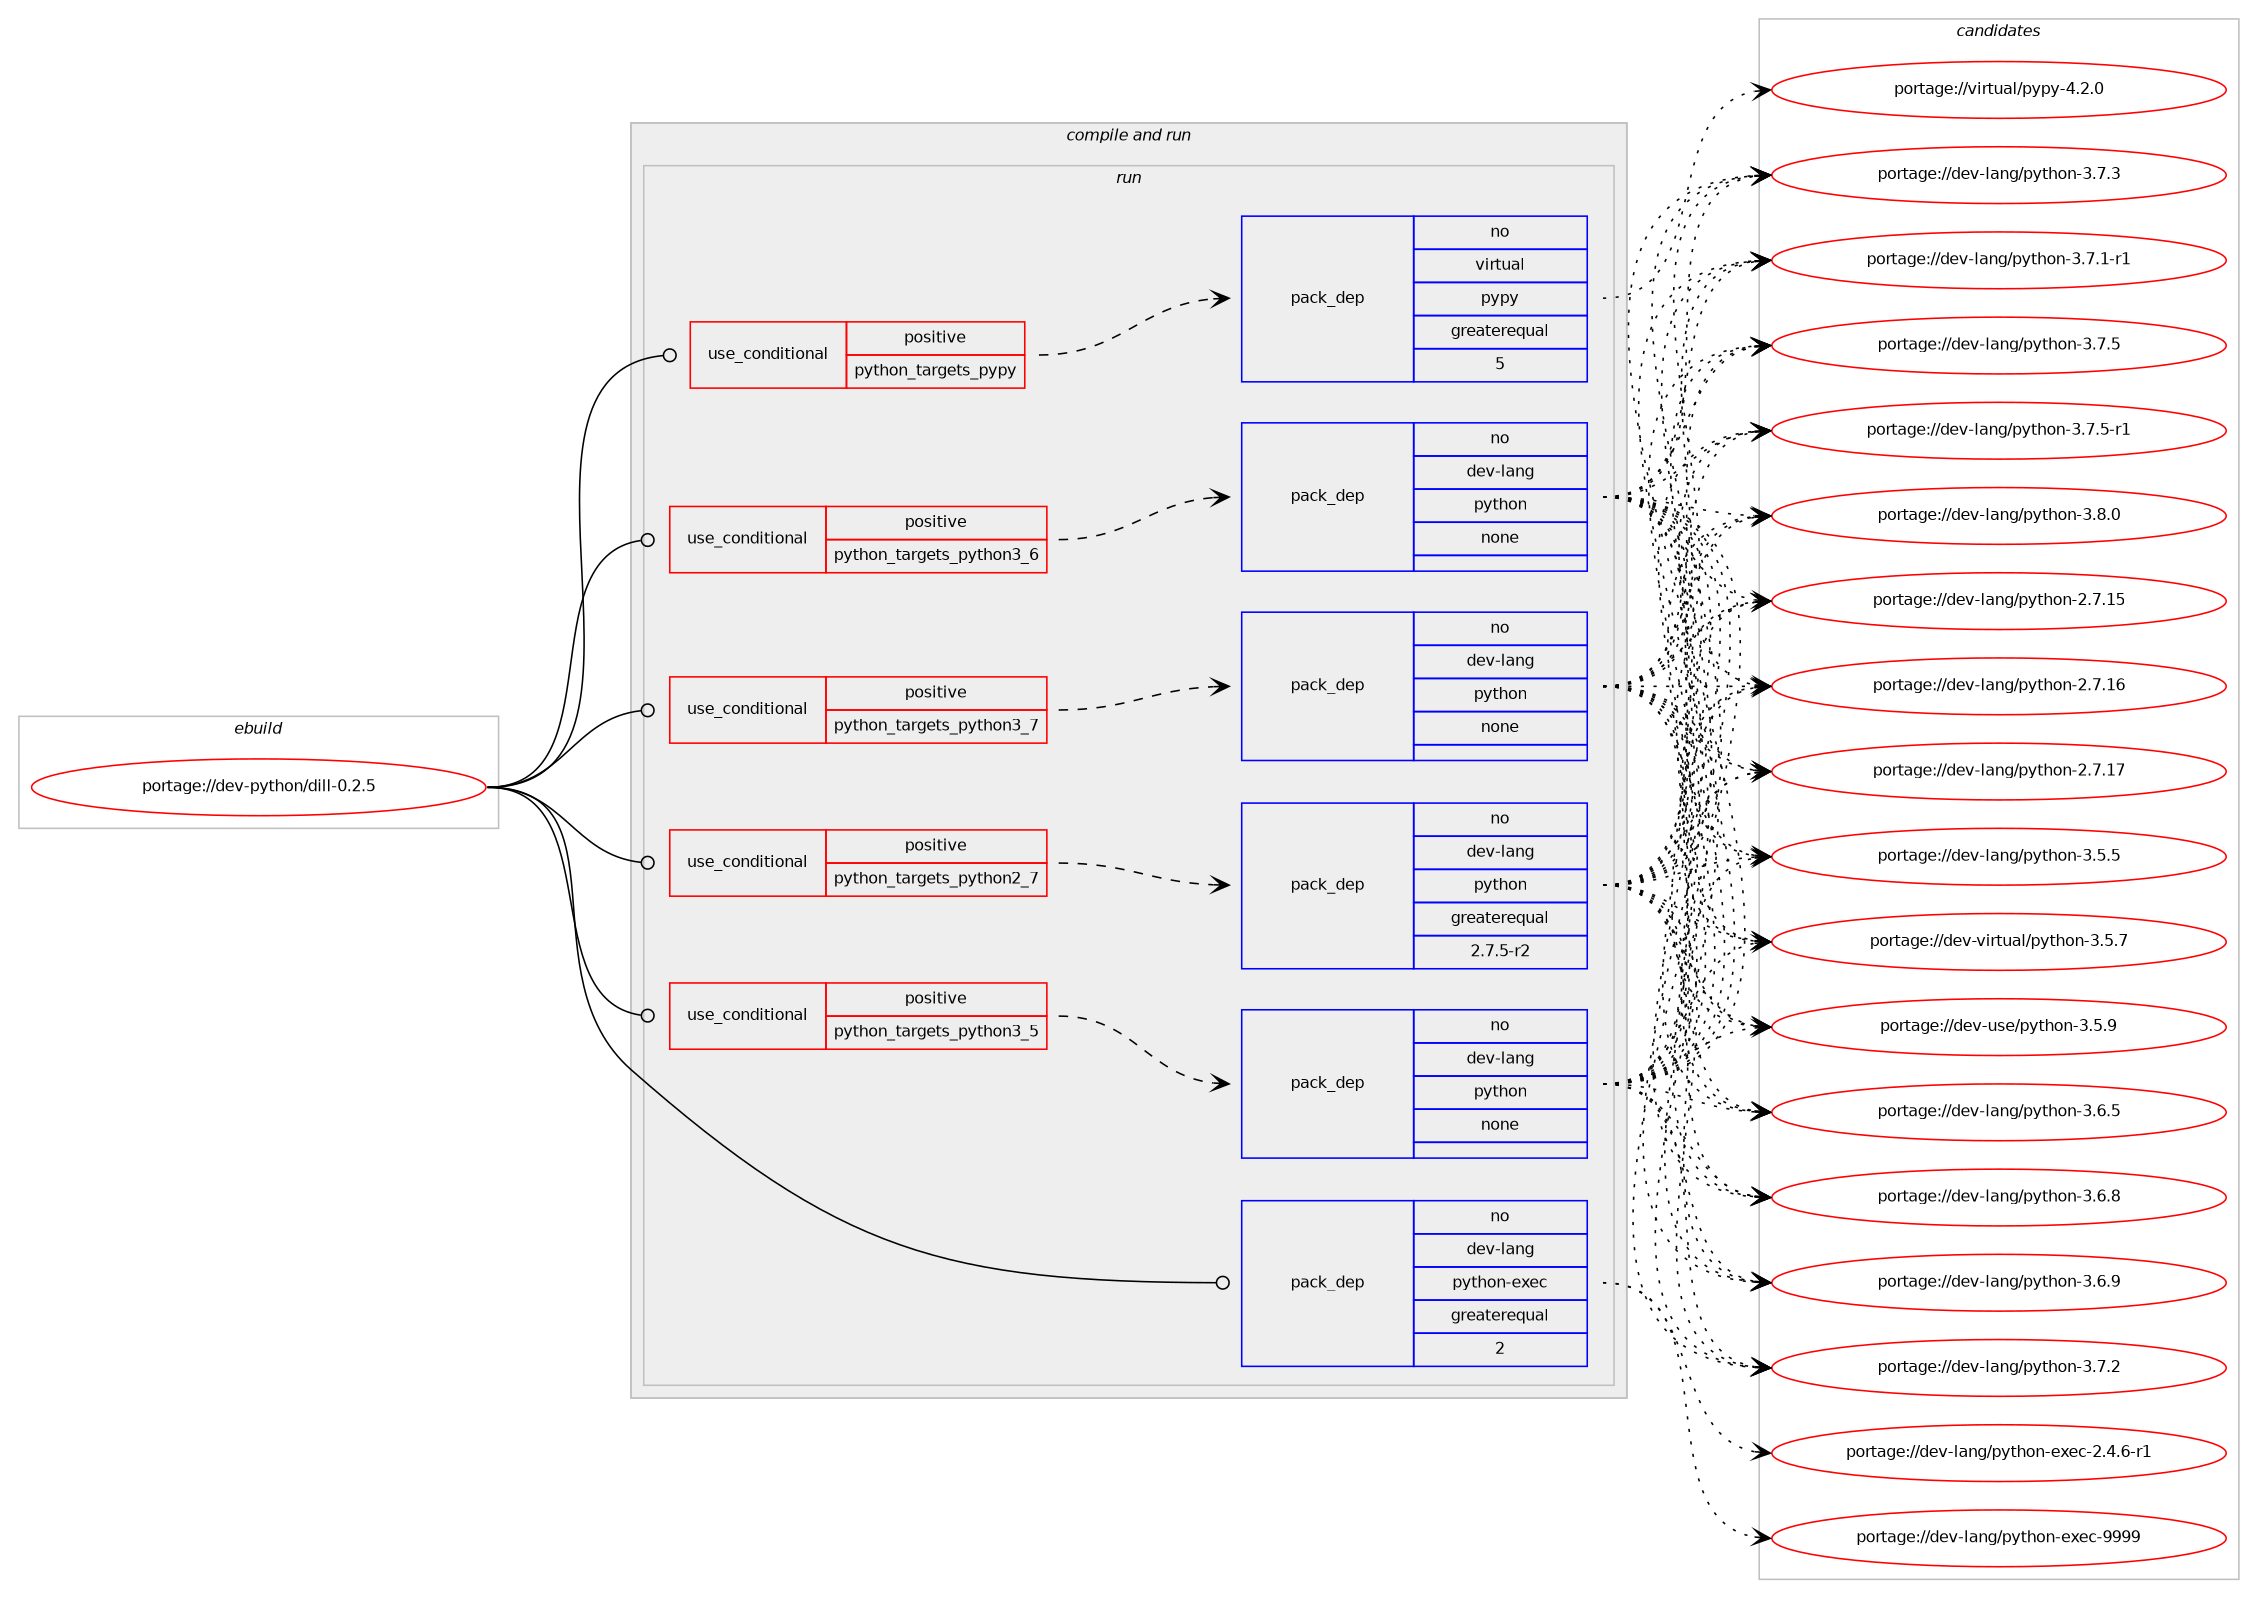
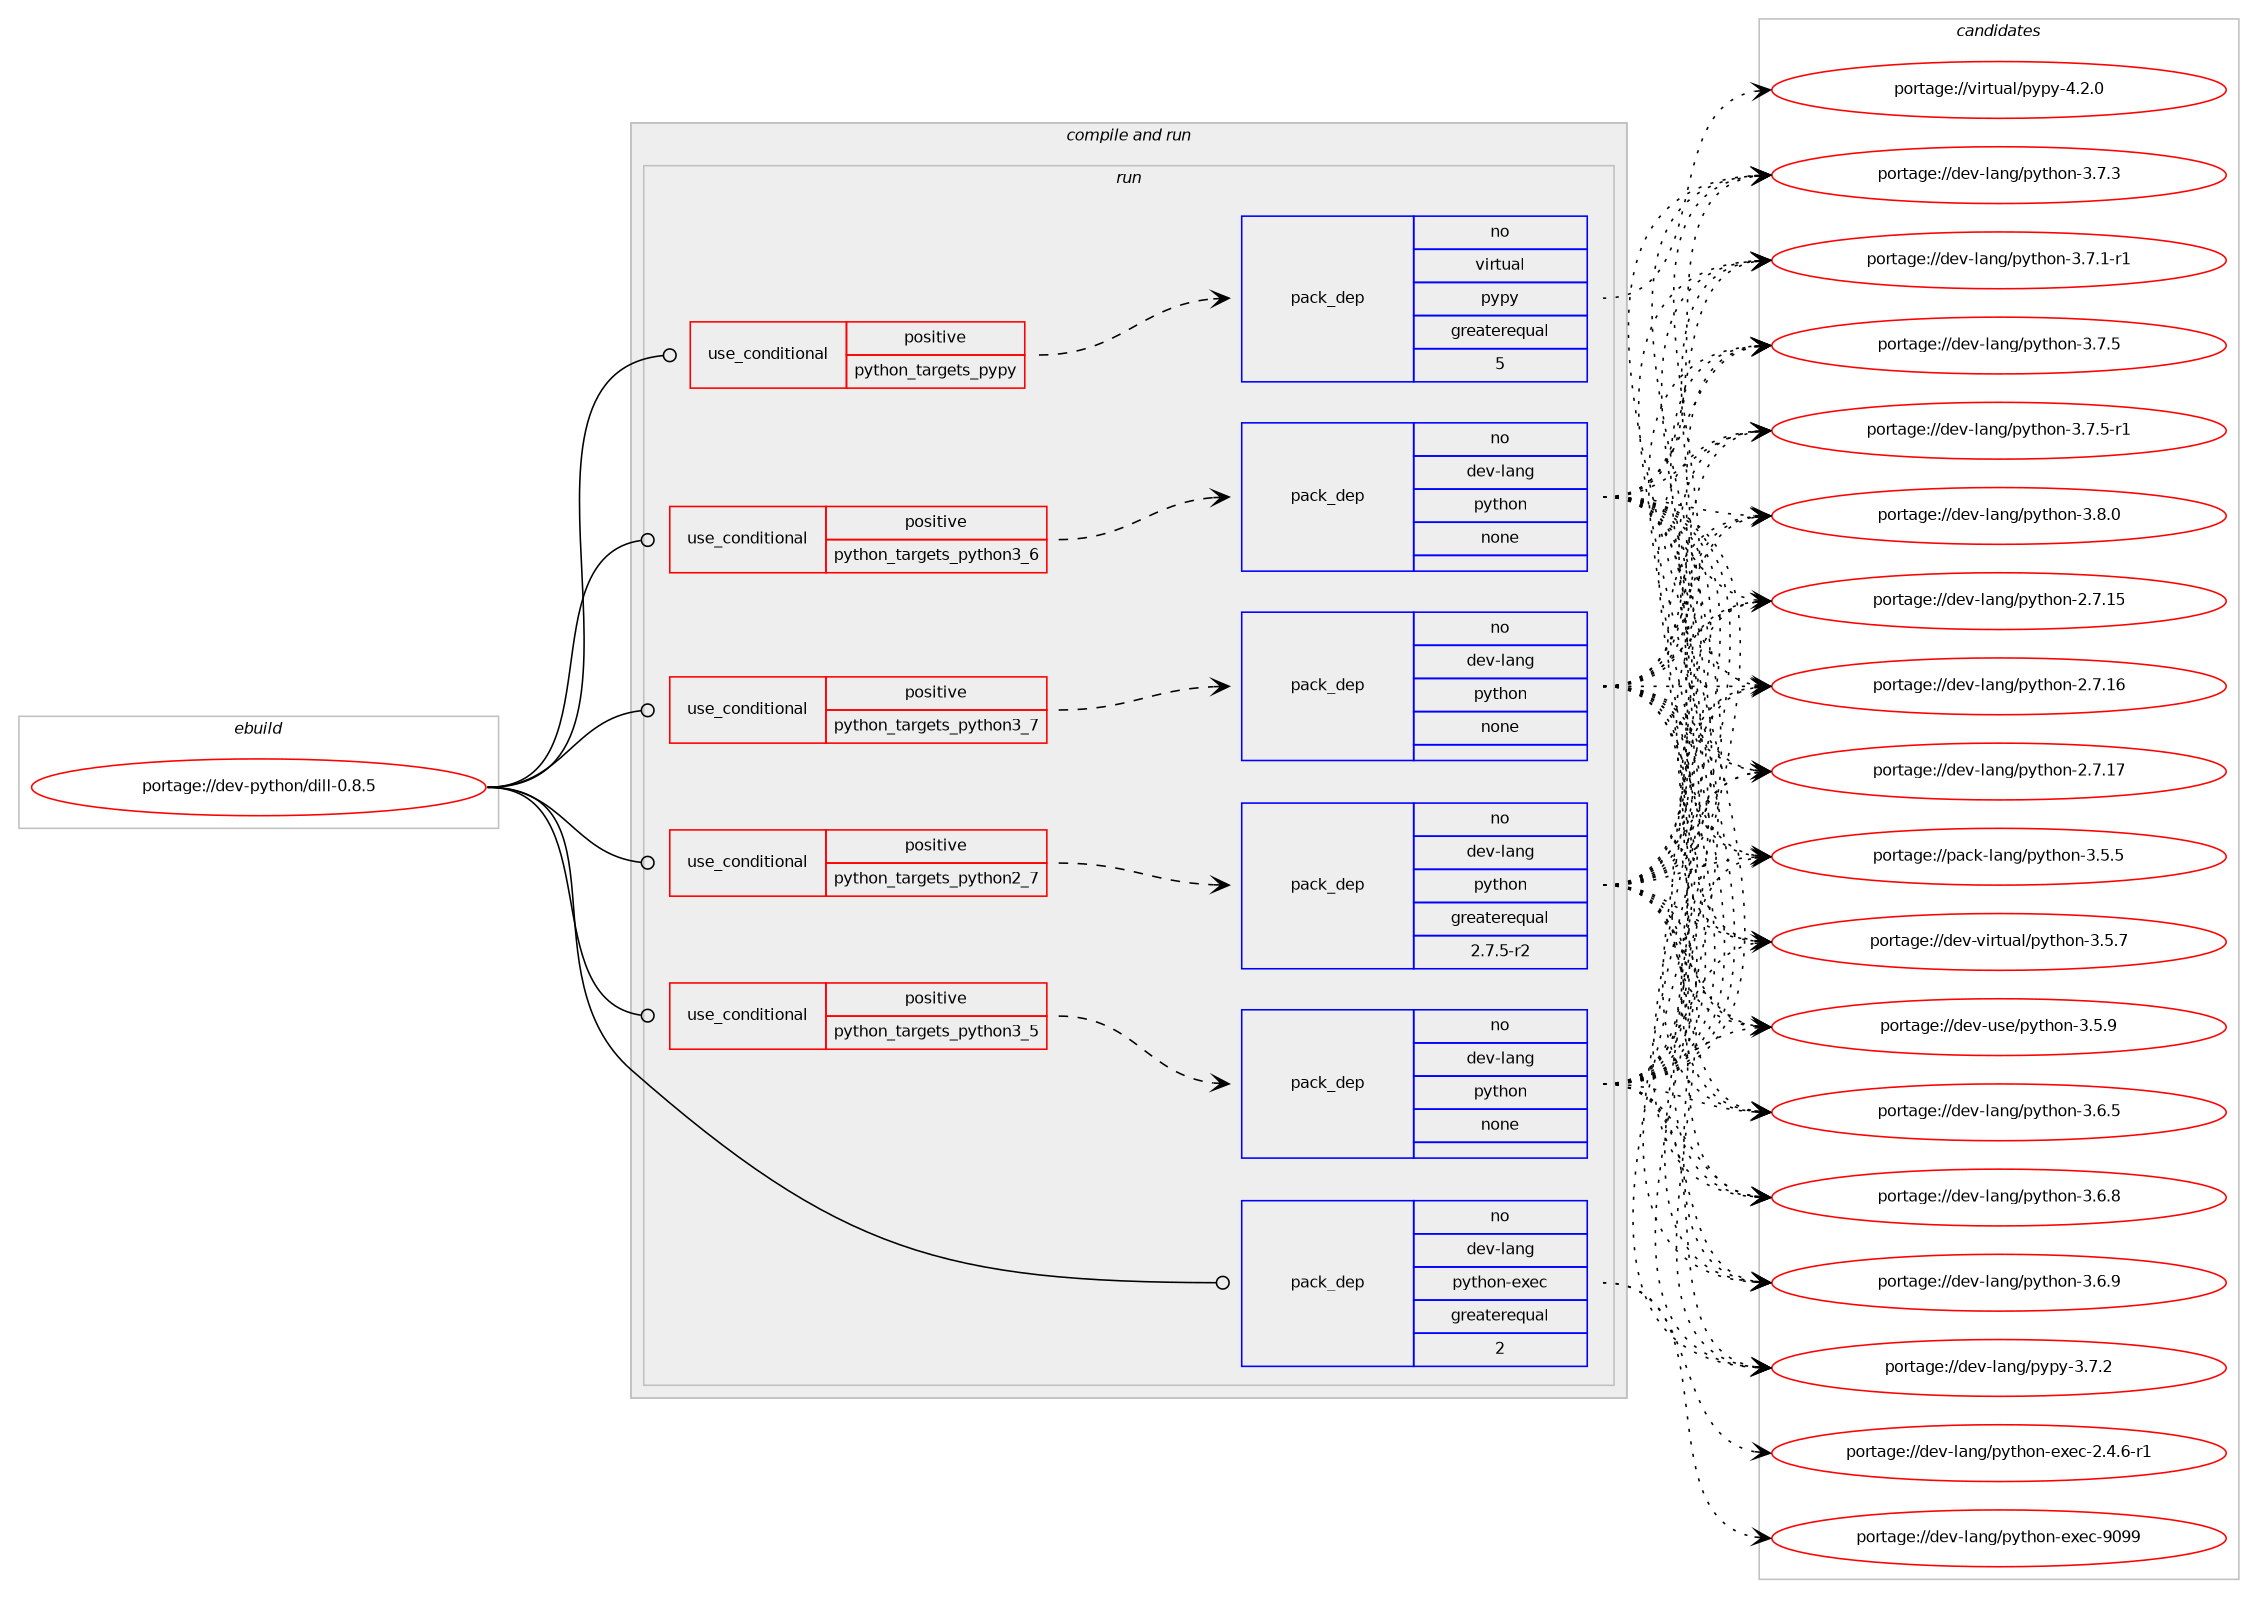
  digraph {
    compound=true
    concentrate=true
    fontname=Helvetica
    fontsize=10
    newrank=true
    rankdir=LR
    ranksep=1.5
    node [color=red fontname=Helvetica fontsize=10]
    edge [arrowhead=vee headport=w style=dotted tailport=e weight=100]
-   n1 [label="portage://dev-python/dill-0.2.5" width=4]
+   n1 [label="portage://dev-python/dill-0.8.5" width=4]
    n2 [color=blue label=<<TABLE BORDER="0" CELLBORDER="1" CELLSPACING="0" CELLPADDING="4" WIDTH="220"><TR><TD ROWSPAN="6" CELLPADDING="30">pack_dep</TD></TR><TR><TD WIDTH="110">no</TD></TR><TR><TD>virtual</TD></TR><TR><TD>pypy</TD></TR><TR><TD>greaterequal</TD></TR><TR><TD>5</TD></TR></TABLE>> shape=none]
    n3 [label=<<TABLE BORDER="0" CELLBORDER="1" CELLSPACING="0" CELLPADDING="4"><TR><TD ROWSPAN="3" CELLPADDING="10">use_conditional</TD></TR><TR><TD>positive</TD></TR><TR><TD>python_targets_pypy</TD></TR></TABLE>> shape=none]
    n4 [color=blue label=<<TABLE BORDER="0" CELLBORDER="1" CELLSPACING="0" CELLPADDING="4" WIDTH="220"><TR><TD ROWSPAN="6" CELLPADDING="30">pack_dep</TD></TR><TR><TD WIDTH="110">no</TD></TR><TR><TD>dev-lang</TD></TR><TR><TD>python</TD></TR><TR><TD>greaterequal</TD></TR><TR><TD>2.7.5-r2</TD></TR></TABLE>> shape=none]
    n5 [label=<<TABLE BORDER="0" CELLBORDER="1" CELLSPACING="0" CELLPADDING="4"><TR><TD ROWSPAN="3" CELLPADDING="10">use_conditional</TD></TR><TR><TD>positive</TD></TR><TR><TD>python_targets_python2_7</TD></TR></TABLE>> shape=none]
    n6 [color=blue label=<<TABLE BORDER="0" CELLBORDER="1" CELLSPACING="0" CELLPADDING="4" WIDTH="220"><TR><TD ROWSPAN="6" CELLPADDING="30">pack_dep</TD></TR><TR><TD WIDTH="110">no</TD></TR><TR><TD>dev-lang</TD></TR><TR><TD>python</TD></TR><TR><TD>none</TD></TR><TR><TD></TD></TR></TABLE>> shape=none]
    n7 [label=<<TABLE BORDER="0" CELLBORDER="1" CELLSPACING="0" CELLPADDING="4"><TR><TD ROWSPAN="3" CELLPADDING="10">use_conditional</TD></TR><TR><TD>positive</TD></TR><TR><TD>python_targets_python3_5</TD></TR></TABLE>> shape=none]
    n8 [color=blue label=<<TABLE BORDER="0" CELLBORDER="1" CELLSPACING="0" CELLPADDING="4" WIDTH="220"><TR><TD ROWSPAN="6" CELLPADDING="30">pack_dep</TD></TR><TR><TD WIDTH="110">no</TD></TR><TR><TD>dev-lang</TD></TR><TR><TD>python</TD></TR><TR><TD>none</TD></TR><TR><TD></TD></TR></TABLE>> shape=none]
    n9 [label=<<TABLE BORDER="0" CELLBORDER="1" CELLSPACING="0" CELLPADDING="4"><TR><TD ROWSPAN="3" CELLPADDING="10">use_conditional</TD></TR><TR><TD>positive</TD></TR><TR><TD>python_targets_python3_6</TD></TR></TABLE>> shape=none]
    n10 [color=blue label=<<TABLE BORDER="0" CELLBORDER="1" CELLSPACING="0" CELLPADDING="4" WIDTH="220"><TR><TD ROWSPAN="6" CELLPADDING="30">pack_dep</TD></TR><TR><TD WIDTH="110">no</TD></TR><TR><TD>dev-lang</TD></TR><TR><TD>python</TD></TR><TR><TD>none</TD></TR><TR><TD></TD></TR></TABLE>> shape=none]
    n11 [label=<<TABLE BORDER="0" CELLBORDER="1" CELLSPACING="0" CELLPADDING="4"><TR><TD ROWSPAN="3" CELLPADDING="10">use_conditional</TD></TR><TR><TD>positive</TD></TR><TR><TD>python_targets_python3_7</TD></TR></TABLE>> shape=none]
    n12 [color=blue label=<<TABLE BORDER="0" CELLBORDER="1" CELLSPACING="0" CELLPADDING="4" WIDTH="220"><TR><TD ROWSPAN="6" CELLPADDING="30">pack_dep</TD></TR><TR><TD WIDTH="110">no</TD></TR><TR><TD>dev-lang</TD></TR><TR><TD>python-exec</TD></TR><TR><TD>greaterequal</TD></TR><TR><TD>2</TD></TR></TABLE>> shape=none]
    n13 [label="portage://virtual/pypy-4.2.0" width=4]
    n14 [label="portage://dev-lang/python-2.7.15" width=4]
    n15 [label="portage://dev-lang/python-2.7.16" width=4]
    n16 [label="portage://dev-lang/python-2.7.17" width=4]
-   n17 [label="portage://dev-lang/python-3.5.5" width=4]
+   n17 [label="portage://pack-lang/python-3.5.5" width=4]
    n18 [label="portage://dev-virtual/python-3.5.7" width=4]
    n19 [label="portage://dev-use/python-3.5.9" width=4]
    n20 [label="portage://dev-lang/python-3.6.5" width=4]
    n21 [label="portage://dev-lang/python-3.6.8" width=4]
    n22 [label="portage://dev-lang/python-3.6.9" width=4]
-   n23 [label="portage://dev-lang/python-3.7.2" width=4]
+   n23 [label="portage://dev-lang/pypy-3.7.2" width=4]
    n24 [label="portage://dev-lang/python-3.7.3" width=4]
    n25 [label="portage://dev-lang/python-3.7.1-r1" width=4]
    n26 [label="portage://dev-lang/python-3.7.5" width=4]
    n27 [label="portage://dev-lang/python-3.7.5-r1" width=4]
    n28 [label="portage://dev-lang/python-3.8.0" width=4]
    n29 [label="portage://dev-lang/python-exec-2.4.6-r1" width=4]
-   n30 [label="portage://dev-lang/python-exec-9999" width=4]
+   n30 [label="portage://dev-lang/python-exec-9099" width=4]
    subgraph cluster_1 {
      color=gray
      label=<<i>ebuild</i>>
      rank=same
      n1
    }
    subgraph cluster_2 {
      color=gray
      label=<<i>dependencies</i>>
      subgraph cluster_3 {
        color=gray
        fillcolor="#eeeeee"
        label=<<i>compile</i>>
        style=filled
      }
      subgraph cluster_4 {
        color=gray
        fillcolor="#eeeeee"
        label=<<i>compile and run</i>>
        style=filled
      }
      subgraph cluster_5 {
        color=gray
        fillcolor="#eeeeee"
        label=<<i>run</i>>
        style=filled
        subgraph sub_6 {
          color=gray
          fillcolor="#eeeeee"
          label=<<i>run</i>>
          style=filled
          n3
          subgraph sub_7 {
            color=gray
            fillcolor="#eeeeee"
            label=<<i>run</i>>
            style=filled
            n2
          }
        }
        subgraph sub_8 {
          color=gray
          fillcolor="#eeeeee"
          label=<<i>run</i>>
          style=filled
          n5
          subgraph sub_9 {
            color=gray
            fillcolor="#eeeeee"
            label=<<i>run</i>>
            style=filled
            n4
          }
        }
        subgraph sub_10 {
          color=gray
          fillcolor="#eeeeee"
          label=<<i>run</i>>
          style=filled
          n7
          subgraph sub_11 {
            color=gray
            fillcolor="#eeeeee"
            label=<<i>run</i>>
            style=filled
            n6
          }
        }
        subgraph sub_12 {
          color=gray
          fillcolor="#eeeeee"
          label=<<i>run</i>>
          style=filled
          n9
          subgraph sub_13 {
            color=gray
            fillcolor="#eeeeee"
            label=<<i>run</i>>
            style=filled
            n8
          }
        }
        subgraph sub_14 {
          color=gray
          fillcolor="#eeeeee"
          label=<<i>run</i>>
          style=filled
          n11
          subgraph sub_15 {
            color=gray
            fillcolor="#eeeeee"
            label=<<i>run</i>>
            style=filled
            n10
          }
        }
        subgraph sub_16 {
          color=gray
          fillcolor="#eeeeee"
          label=<<i>run</i>>
          style=filled
          n12
        }
      }
    }
    subgraph cluster_17 {
      color=gray
      label=<<i>candidates</i>>
      rank=same
      subgraph sub_18 {
        color=black
        label=<<i>candidates</i>>
        nodesep=1
        rank=same
        n13
      }
      subgraph sub_19 {
        color=black
        label=<<i>candidates</i>>
        nodesep=1
        rank=same
        n14
        n15
        n16
        n17
        n18
        n19
        n20
        n21
        n22
        n23
        n24
        n25
        n26
        n27
        n28
      }
      subgraph sub_20 {
        color=black
        label=<<i>candidates</i>>
        nodesep=1
        rank=same
        n14
        n15
        n16
        n17
        n18
        n19
        n20
        n21
        n22
        n23
        n24
        n25
        n26
        n27
        n28
      }
      subgraph sub_21 {
        color=black
        label=<<i>candidates</i>>
        nodesep=1
        rank=same
        n14
        n15
        n16
        n17
        n18
        n19
        n20
        n21
        n22
        n23
        n24
        n25
        n26
        n27
        n28
      }
      subgraph sub_22 {
        color=black
        label=<<i>candidates</i>>
        nodesep=1
        rank=same
        n14
        n15
        n16
        n17
        n18
        n19
        n20
        n21
        n22
        n23
        n24
        n25
        n26
        n27
        n28
      }
      subgraph sub_23 {
        color=black
        label=<<i>candidates</i>>
        nodesep=1
        rank=same
        n29
        n30
      }
    }
    n1 -> n3 [arrowhead=odot style=solid weight=20]
    n1 -> n5 [arrowhead=odot style=solid weight=20]
    n1 -> n7 [arrowhead=odot style=solid weight=20]
    n1 -> n9 [arrowhead=odot style=solid weight=20]
    n1 -> n11 [arrowhead=odot style=solid weight=20]
    n1 -> n12 [arrowhead=odot style=solid weight=20]
    n2 -> n13
    n3 -> n2 [style=dashed weight=20]
    n4 -> n14
    n4 -> n15
    n4 -> n16
    n4 -> n17
    n4 -> n18
    n4 -> n19
    n4 -> n20
    n4 -> n21
    n4 -> n22
    n4 -> n23
    n4 -> n24
    n4 -> n25
    n4 -> n26
    n4 -> n27
    n4 -> n28
    n5 -> n4 [style=dashed weight=20]
    n6 -> n14
    n6 -> n15
    n6 -> n16
    n6 -> n17
    n6 -> n18
    n6 -> n19
    n6 -> n20
    n6 -> n21
    n6 -> n22
    n6 -> n23
    n6 -> n24
    n6 -> n25
    n6 -> n26
    n6 -> n27
    n6 -> n28
    n7 -> n6 [style=dashed weight=20]
    n8 -> n14
    n8 -> n15
    n8 -> n16
    n8 -> n17
    n8 -> n18
    n8 -> n19
    n8 -> n20
    n8 -> n21
    n8 -> n22
    n8 -> n23
    n8 -> n24
    n8 -> n25
    n8 -> n26
    n8 -> n27
    n8 -> n28
    n9 -> n8 [style=dashed weight=20]
    n10 -> n14
    n10 -> n15
    n10 -> n16
    n10 -> n17
    n10 -> n18
    n10 -> n19
    n10 -> n20
    n10 -> n21
    n10 -> n22
    n10 -> n23
    n10 -> n24
    n10 -> n25
    n10 -> n26
    n10 -> n27
    n10 -> n28
    n11 -> n10 [style=dashed weight=20]
    n12 -> n29
    n12 -> n30
  }
